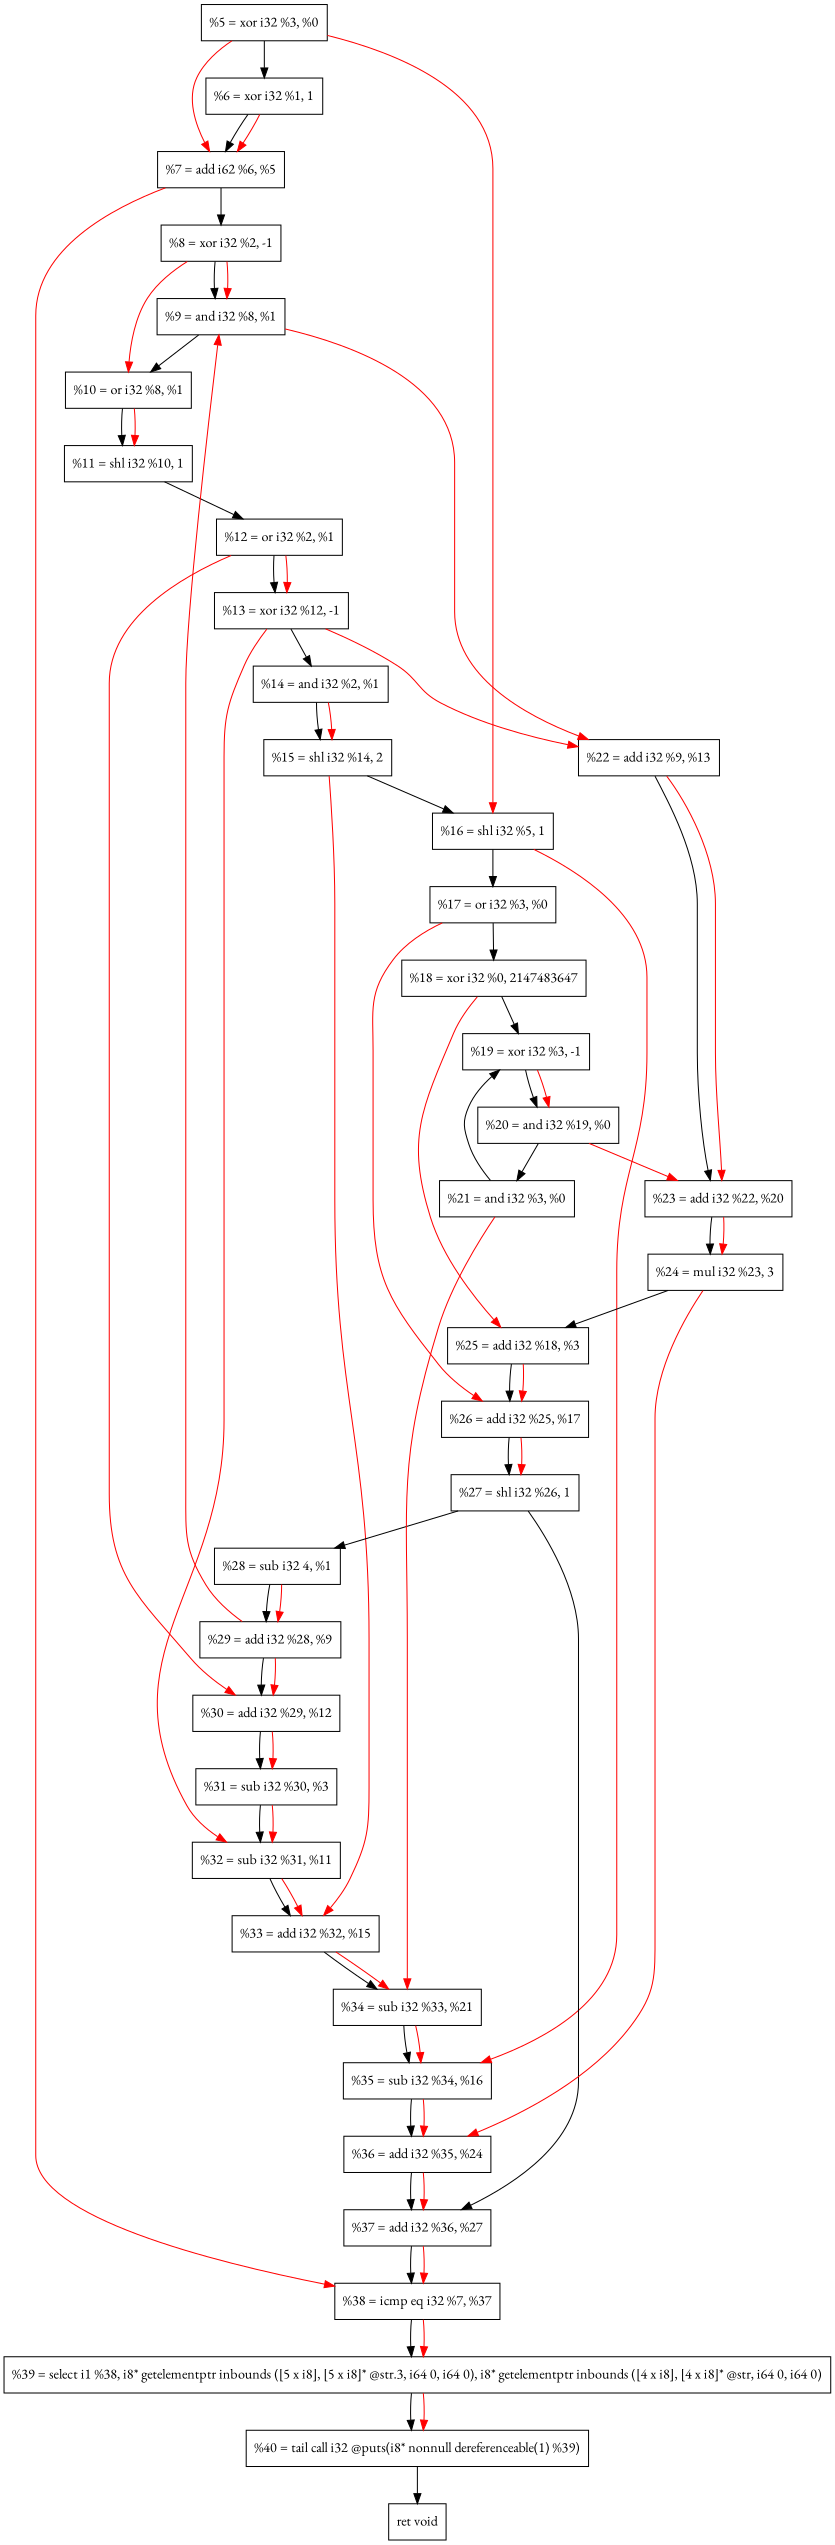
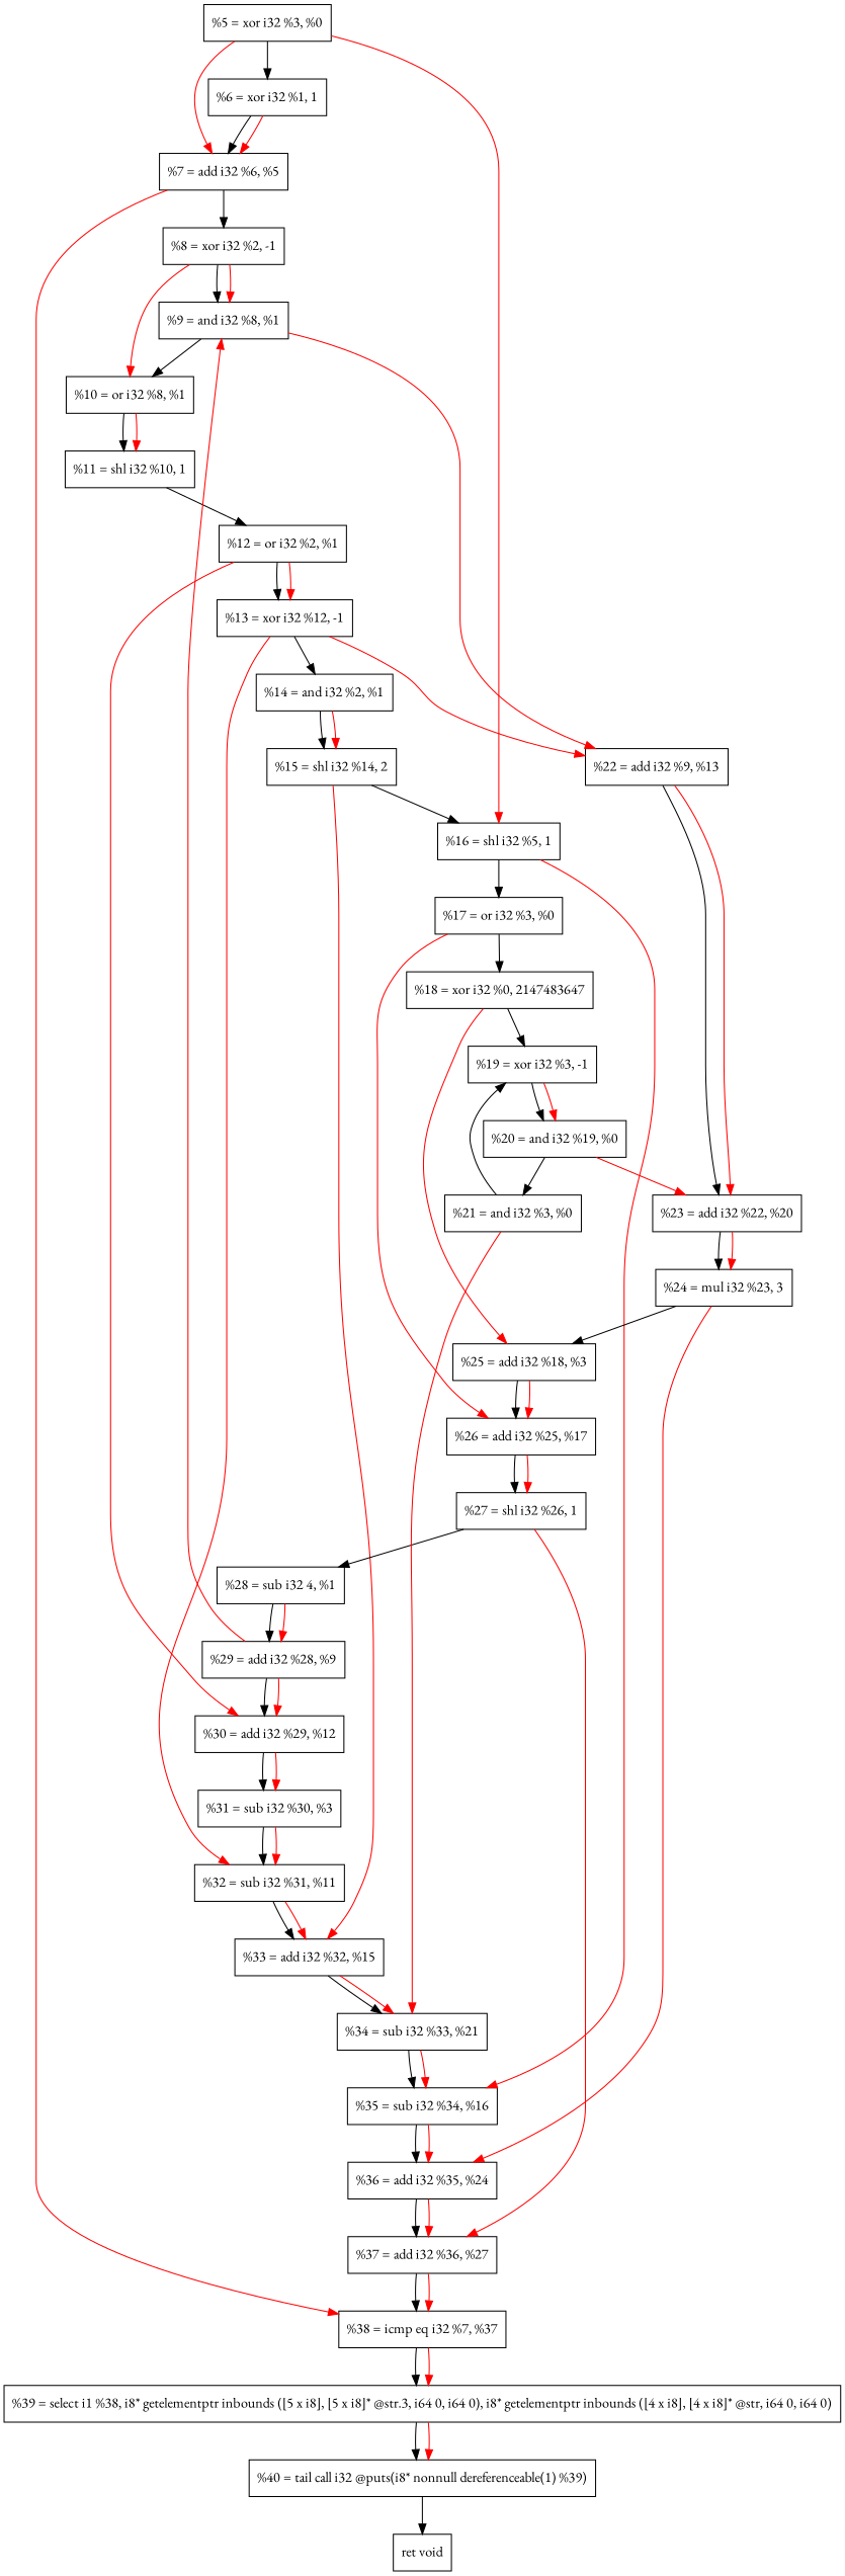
  digraph {
    fontname="EB Garamond"
    node [fontname="EB Garamond" shape=record]
    edge [fontname="EB Garamond" color=red]
    n1 [label="  %5 = xor i32 %3, %0"]
    n2 [label="%6 = xor i32 %1, 1"]
-   n3 [label="%7 = add i62 %6, %5"]
+   n3 [label="  %7 = add i32 %6, %5"]
    n4 [label="  %16 = shl i32 %5, 1"]
    n5 [label="  %8 = xor i32 %2, -1"]
    n6 [label="  %38 = icmp eq i32 %7, %37"]
    n7 [label="  %17 = or i32 %3, %0"]
    n8 [label="  %35 = sub i32 %34, %16"]
    n9 [label="  %9 = and i32 %8, %1"]
    n10 [label="  %10 = or i32 %8, %1"]
    n11 [label="  %39 = select i1 %38, i8* getelementptr inbounds ([5 x i8], [5 x i8]* @str.3, i64 0, i64 0), i8* getelementptr inbounds ([4 x i8], [4 x i8]* @str, i64 0, i64 0)"]
    n12 [label="  %22 = add i32 %9, %13"]
    n13 [label="  %11 = shl i32 %10, 1"]
    n14 [label="  %23 = add i32 %22, %20"]
    n15 [label="  %29 = add i32 %28, %9"]
    n16 [label="  %30 = add i32 %29, %12"]
    n17 [label="  %12 = or i32 %2, %1"]
    n18 [label="  %13 = xor i32 %12, -1"]
    n19 [label="  %32 = sub i32 %31, %11"]
    n20 [label="  %33 = add i32 %32, %15"]
    n21 [label="  %14 = and i32 %2, %1"]
    n22 [label="  %31 = sub i32 %30, %3"]
    n23 [label="  %15 = shl i32 %14, 2"]
    n24 [label="  %34 = sub i32 %33, %21"]
    n25 [label="  %18 = xor i32 %0, 2147483647"]
    n26 [label="  %26 = add i32 %25, %17"]
    n27 [label="  %36 = add i32 %35, %24"]
    n28 [label="  %19 = xor i32 %3, -1"]
    n29 [label="  %25 = add i32 %18, %3"]
    n30 [label="  %27 = shl i32 %26, 1"]
    n31 [label="  %20 = and i32 %19, %0"]
    n32 [label="  %21 = and i32 %3, %0"]
    n33 [label="  %24 = mul i32 %23, 3"]
    n34 [label="  %37 = add i32 %36, %27"]
    n35 [label="  %28 = sub i32 4, %1"]
    n36 [label="  %40 = tail call i32 @puts(i8* nonnull dereferenceable(1) %39)"]
    n37 [label="  ret void"]
    n1 -> n2 [color=""]
    n1 -> n3
    n1 -> n4
    n2 -> n3 [color=""]
    n2 -> n3
    n3 -> n5 [color=""]
    n3 -> n6
    n4 -> n7 [color=""]
    n4 -> n8
    n5 -> n9 [color=""]
    n5 -> n9
    n5 -> n10
    n6 -> n11 [color=""]
    n6 -> n11
    n7 -> n25 [color=""]
    n7 -> n26
    n8 -> n27 [color=""]
    n8 -> n27
    n9 -> n10 [color=""]
    n9 -> n12
    n10 -> n13 [color=""]
    n10 -> n13
    n11 -> n36 [color=""]
    n11 -> n36
    n12 -> n14 [color=""]
    n12 -> n14
    n13 -> n17 [color=""]
    n14 -> n33 [color=""]
    n14 -> n33
    n15 -> n9
    n15 -> n16 [color=""]
    n15 -> n16
    n16 -> n22 [color=""]
    n16 -> n22
    n17 -> n16
    n17 -> n18 [color=""]
    n17 -> n18
    n18 -> n12
    n18 -> n19
    n18 -> n21 [color=""]
    n19 -> n20 [color=""]
    n19 -> n20
    n20 -> n24 [color=""]
    n20 -> n24
    n21 -> n23 [color=""]
    n21 -> n23
    n22 -> n19 [color=""]
    n22 -> n19
    n23 -> n4 [color=""]
    n23 -> n20
    n24 -> n8 [color=""]
    n24 -> n8
    n25 -> n28 [color=""]
    n25 -> n29
    n26 -> n30 [color=""]
    n26 -> n30
    n27 -> n34 [color=""]
    n27 -> n34
    n28 -> n31 [color=""]
    n28 -> n31
    n29 -> n26 [color=""]
    n29 -> n26
-   n30 -> n34 [color=black]
+   n30 -> n34
    n30 -> n35 [color=""]
    n31 -> n14
    n31 -> n32 [color=""]
    n32 -> n24
    n32 -> n28 [color=""]
    n33 -> n27
    n33 -> n29 [color=""]
    n34 -> n6 [color=""]
    n34 -> n6
    n35 -> n15 [color=""]
    n35 -> n15
    n36 -> n37 [color=""]
  }
